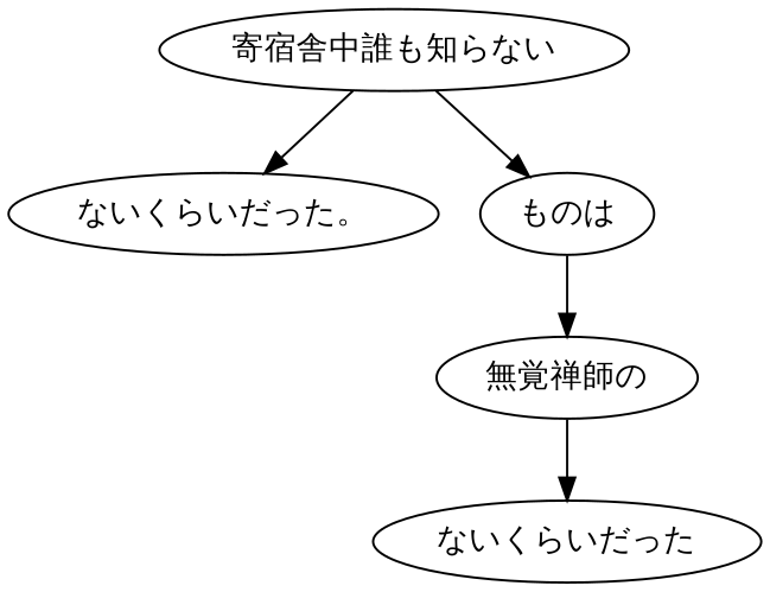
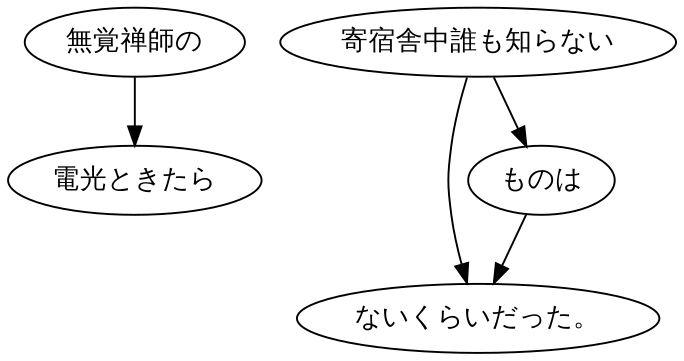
  digraph {
    n1 [label="無覚禅師の"]
-   n2 [label="ないくらいだった"]
+   n2 [label="電光ときたら"]
    n3 [label="ないくらいだった。"]
    n4 [label="寄宿舎中誰も知らない"]
    n5 [label="ものは"]
    n1 -> n2
    n4 -> n3
    n4 -> n5
-   n5 -> n1
+   n5 -> n3
  }
